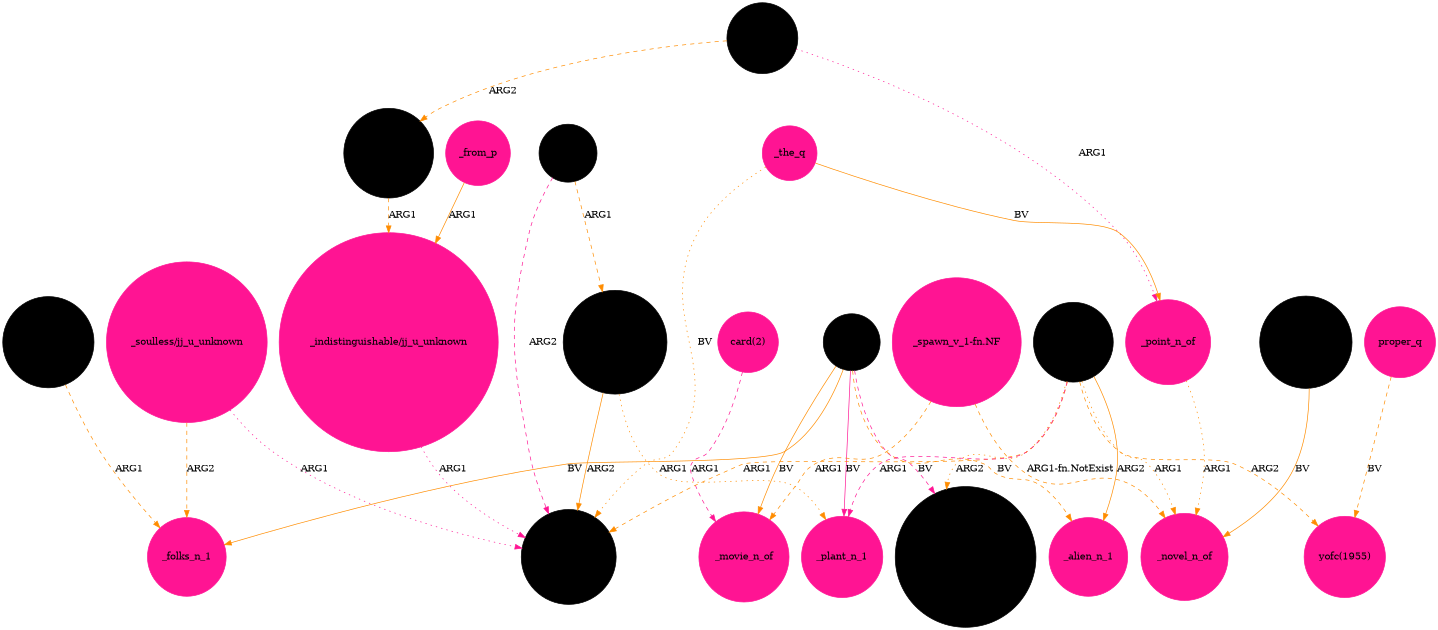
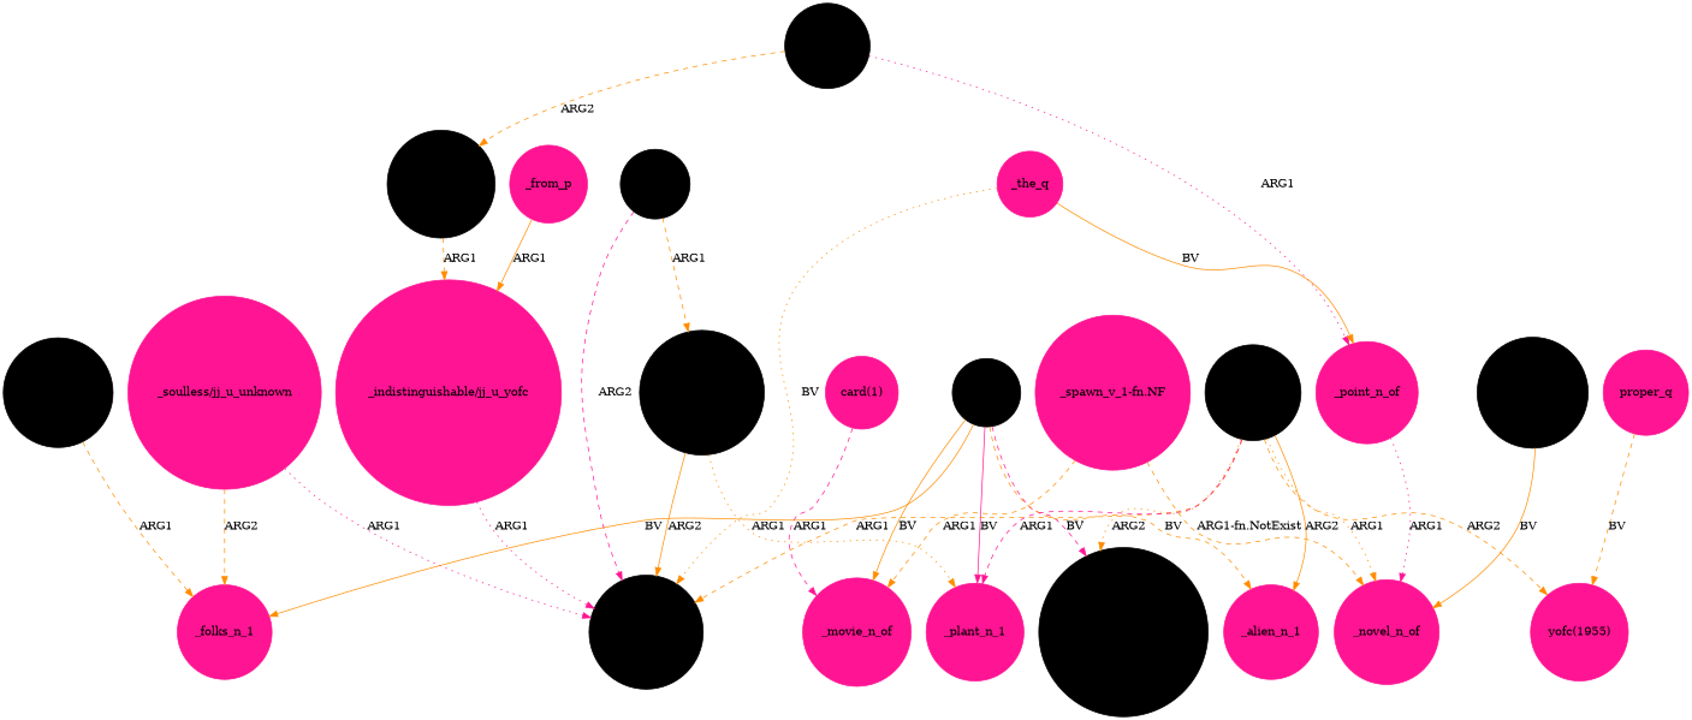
  digraph {
    node [color=deeppink shape=circle style=filled]
    edge [color=darkorange style=dashed]
-   "card(2)"
+   "card(2)" [label="card(1)"]
    _movie_n_of
    _from_p
-   "_indistinguishable/jj_u_unknown"
+   "_indistinguishable/jj_u_unknown" [label="_indistinguishable/jj_u_yofc"]
    _people_n_of [color=black]
    udef_q [color=black]
    _folks_n_1
    _plant_n_1
    "_pod/nn_u_unknown" [color=black]
    _alien_n_1
    _this_q_dem [color=black]
    _novel_n_of
    compound [color=black]
    "yofc(1955)"
    _be_v_nv [color=black]
    _point_n_of
    _virtual_a_1 [color=black]
    "_soulless/jj_u_unknown"
    "_spawn_v_1-fn.NF"
    parg_d [color=black]
    _replicate_v_1 [color=black]
    proper_q
    _human_a_1 [color=black]
    _the_q
    "card(2)" -> _movie_n_of [color=deeppink label=ARG1]
    _from_p -> "_indistinguishable/jj_u_unknown" [label=ARG1 style=solid]
    "_indistinguishable/jj_u_unknown" -> _people_n_of [color=deeppink label=ARG1 style=dotted]
    udef_q -> _movie_n_of [label=BV style=solid]
    udef_q -> _folks_n_1 [label=BV style=solid]
    udef_q -> _plant_n_1 [color=deeppink label=BV style=solid]
    udef_q -> "_pod/nn_u_unknown" [color=deeppink label=BV]
    udef_q -> _alien_n_1 [label=BV]
    _this_q_dem -> _novel_n_of [label=BV style=solid]
    compound -> _people_n_of [label=ARG1]
    compound -> _plant_n_1 [color=deeppink label=ARG1]
    compound -> "_pod/nn_u_unknown" [label=ARG2 style=dotted]
    compound -> _alien_n_1 [label=ARG2 style=solid]
    compound -> _novel_n_of [label=ARG1 style=dotted]
    compound -> "yofc(1955)" [label=ARG2]
    _be_v_nv -> _point_n_of [color=deeppink label=ARG1 style=dotted]
    _be_v_nv -> _virtual_a_1 [label=ARG2]
-   _point_n_of -> _novel_n_of [label=ARG1 style=dotted]
+   _point_n_of -> _novel_n_of [color=deeppink label=ARG1 style=dotted]
    _virtual_a_1 -> "_indistinguishable/jj_u_unknown" [label=ARG1]
    "_soulless/jj_u_unknown" -> _people_n_of [color=deeppink label=ARG1 style=dotted]
    "_soulless/jj_u_unknown" -> _folks_n_1 [label=ARG2]
    "_spawn_v_1-fn.NF" -> _movie_n_of [label=ARG1]
    "_spawn_v_1-fn.NF" -> _novel_n_of [label="ARG1-fn.NotExist"]
    parg_d -> _people_n_of [color=deeppink label=ARG2]
    parg_d -> _replicate_v_1 [label=ARG1]
    _replicate_v_1 -> _people_n_of [label=ARG2 style=solid]
    _replicate_v_1 -> _plant_n_1 [label=ARG1 style=dotted]
    proper_q -> "yofc(1955)" [label=BV]
    _human_a_1 -> _folks_n_1 [label=ARG1]
    _the_q -> _people_n_of [label=BV style=dotted]
    _the_q -> _point_n_of [label=BV style=solid]
  }
